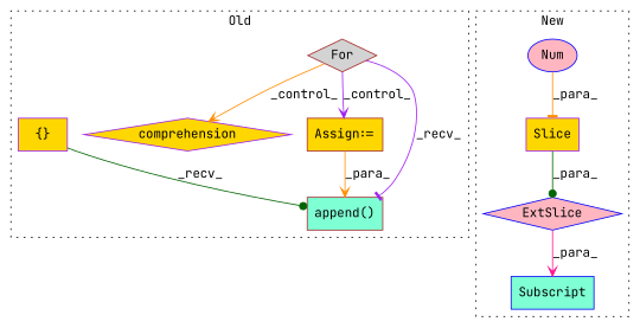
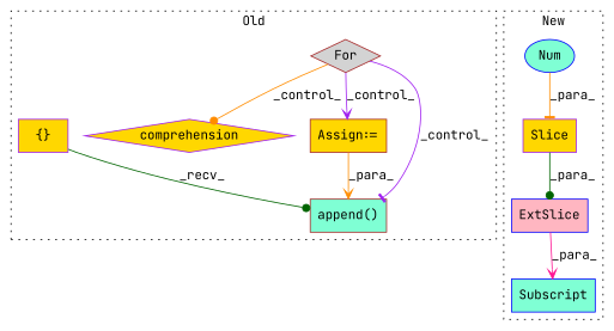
  digraph {
    fontname="JetBrains Mono"
    node [color=purple fillcolor=gold fontname="JetBrains Mono" l=3 shape=box style=filled]
    edge [arrowhead=vee color=darkorange fontname="JetBrains Mono"]
    n1 [a=45 label=comprehension s=18302 shape=diamond]
    n2 [a=68 color=brown label="Assign:=" s=18200]
    n3 [a=107 color=brown fillcolor=lightgrey l="4,41" label=For s="18125,18155" shape=diamond]
    n4 [a=75 color=brown fillcolor=aquamarine l="19,2" label="append()" s="18391,18434"]
    n5 [a=59 l="2,1" label="{}" s="18118,18118"]
    n6 [a=80 l=1 label=Slice s=19009]
-   n7 [a=76 color=blue fillcolor=lightpink l=2 label=Num s=19010 shape=ellipse]
+   n7 [a=76 color=blue fillcolor=aquamarine l=2 label=Num s=19010 shape=ellipse]
    n8 [a=63 color=blue fillcolor=aquamarine l="14,0" label=Subscript s="18999,0"]
-   n9 [a=85 color=blue fillcolor=lightpink l=7 label=ExtSlice s=18999 shape=diamond]
+   n9 [a=85 color=blue fillcolor=lightpink l=7 label=ExtSlice s=18999]
    subgraph cluster_1 {
      label=Old
      style=dotted
      n1
      n2
      n3
      n4
      n5
    }
    subgraph cluster_2 {
      label=New
      style=dotted
      n6
      n7
      n8
      n9
    }
    n2 -> n4 [label=_para_]
-   n3 -> n1 [label=_control_]
+   n3 -> n1 [arrowhead=dot label=_control_]
    n3 -> n2 [color=purple label=_control_]
-   n3 -> n4 [arrowhead=tee color=purple label=_recv_]
+   n3 -> n4 [arrowhead=tee color=purple label=_control_]
    n5 -> n4 [arrowhead=dot color=darkgreen label=_recv_]
    n6 -> n9 [arrowhead=dot color=darkgreen label=_para_]
    n7 -> n6 [arrowhead=tee label=_para_]
    n9 -> n8 [color=deeppink label=_para_]
  }
